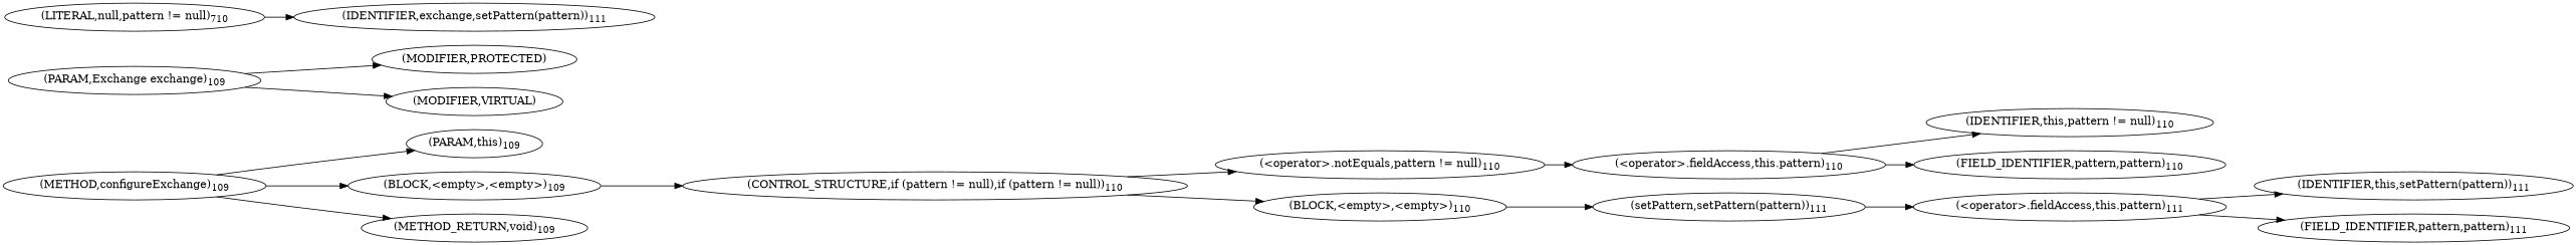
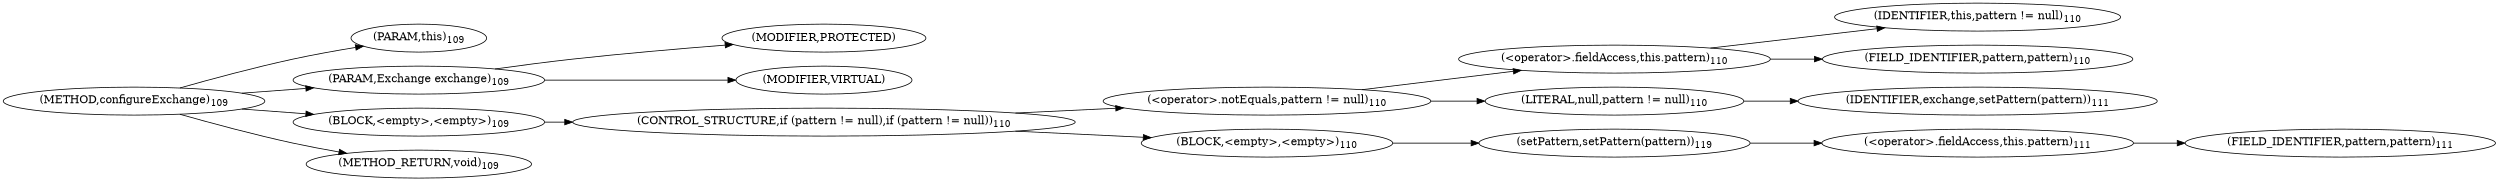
  digraph {
    rankdir=LR
    n1 [label=<(METHOD,configureExchange)<SUB>109</SUB>>]
    n2 [label=<(PARAM,this)<SUB>109</SUB>>]
    n3 [label=<(PARAM,Exchange exchange)<SUB>109</SUB>>]
    n4 [label=<(BLOCK,&lt;empty&gt;,&lt;empty&gt;)<SUB>109</SUB>>]
    n5 [label=<(METHOD_RETURN,void)<SUB>109</SUB>>]
    n6 [label=<(MODIFIER,PROTECTED)>]
    n7 [label=<(MODIFIER,VIRTUAL)>]
    n8 [label=<(CONTROL_STRUCTURE,if (pattern != null),if (pattern != null))<SUB>110</SUB>>]
    n9 [label=<(&lt;operator&gt;.notEquals,pattern != null)<SUB>110</SUB>>]
    n10 [label=<(BLOCK,&lt;empty&gt;,&lt;empty&gt;)<SUB>110</SUB>>]
    n11 [label=<(&lt;operator&gt;.fieldAccess,this.pattern)<SUB>110</SUB>>]
-   n12 [label=<(LITERAL,null,pattern != null)<SUB>710</SUB>>]
-   n13 [label=<(setPattern,setPattern(pattern))<SUB>111</SUB>>]
+   n12 [label=<(LITERAL,null,pattern != null)<SUB>110</SUB>>]
+   n13 [label=<(setPattern,setPattern(pattern))<SUB>119</SUB>>]
    n14 [label=<(IDENTIFIER,this,pattern != null)<SUB>110</SUB>>]
    n15 [label=<(FIELD_IDENTIFIER,pattern,pattern)<SUB>110</SUB>>]
    n16 [label=<(IDENTIFIER,exchange,setPattern(pattern))<SUB>111</SUB>>]
    n17 [label=<(&lt;operator&gt;.fieldAccess,this.pattern)<SUB>111</SUB>>]
-   n18 [label=<(IDENTIFIER,this,setPattern(pattern))<SUB>111</SUB>>]
    n19 [label=<(FIELD_IDENTIFIER,pattern,pattern)<SUB>111</SUB>>]
    n1 -> n2
+   n1 -> n3
    n1 -> n4
    n1 -> n5
    n3 -> n6
    n3 -> n7
    n4 -> n8
    n8 -> n9
    n8 -> n10
    n9 -> n11
+   n9 -> n12
    n10 -> n13
    n11 -> n14
    n11 -> n15
    n12 -> n16
    n13 -> n17
-   n17 -> n18
    n17 -> n19
  }
